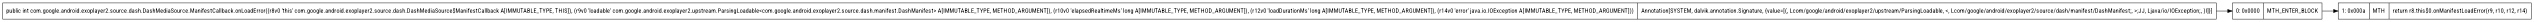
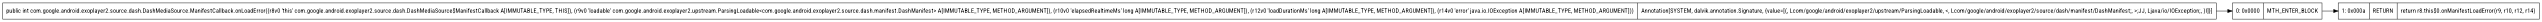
  digraph {
    rankdir=LR
    fontname="Roboto Condensed"
    node [shape=record fontname="Roboto Condensed"]
    edge [fontname="Roboto Condensed"]
    n1 [label="{0\:\ 0x0000|MTH_ENTER_BLOCK\l}"]
-   n2 [label="{1\:\ 0x000a|MTH\l|return r8.this$0.onManifestLoadError(r9, r10, r12, r14)\l}"]
+   n2 [label="{1\:\ 0x000a|RETURN\l|return r8.this$0.onManifestLoadError(r9, r10, r12, r14)\l}"]
    n3 [label="{public int com.google.android.exoplayer2.source.dash.DashMediaSource.ManifestCallback.onLoadError((r8v0 'this' com.google.android.exoplayer2.source.dash.DashMediaSource$ManifestCallback A[IMMUTABLE_TYPE, THIS]), (r9v0 'loadable' com.google.android.exoplayer2.upstream.ParsingLoadable\<com.google.android.exoplayer2.source.dash.manifest.DashManifest\> A[IMMUTABLE_TYPE, METHOD_ARGUMENT]), (r10v0 'elapsedRealtimeMs' long A[IMMUTABLE_TYPE, METHOD_ARGUMENT]), (r12v0 'loadDurationMs' long A[IMMUTABLE_TYPE, METHOD_ARGUMENT]), (r14v0 'error' java.io.IOException A[IMMUTABLE_TYPE, METHOD_ARGUMENT]))  | Annotation[SYSTEM, dalvik.annotation.Signature, \{value=[(, Lcom\/google\/android\/exoplayer2\/upstream\/ParsingLoadable, \<, Lcom\/google\/android\/exoplayer2\/source\/dash\/manifest\/DashManifest;, \>;JJ, Ljava\/io\/IOException;, )I]\}]\l}"]
    n1 -> n2
    n3 -> n1
  }
